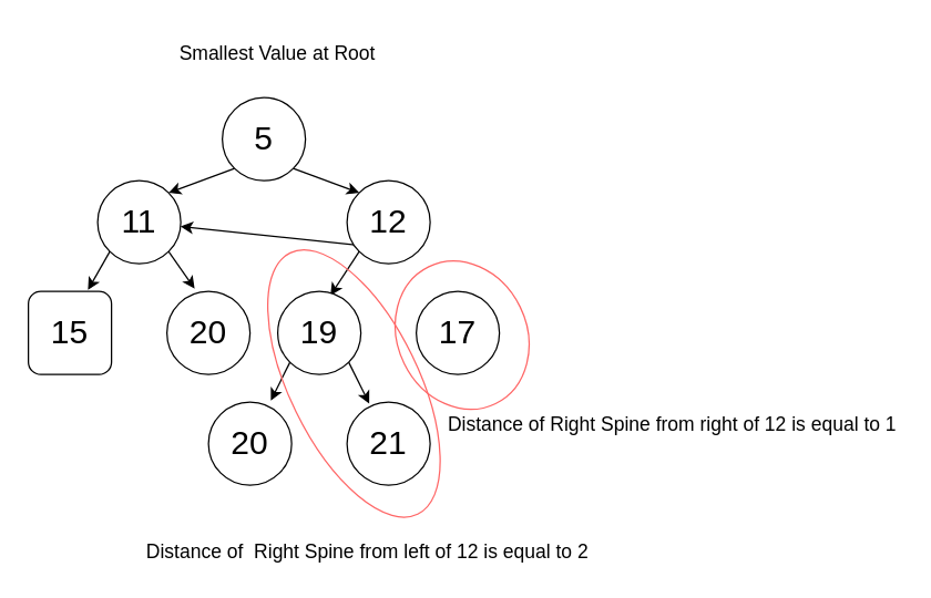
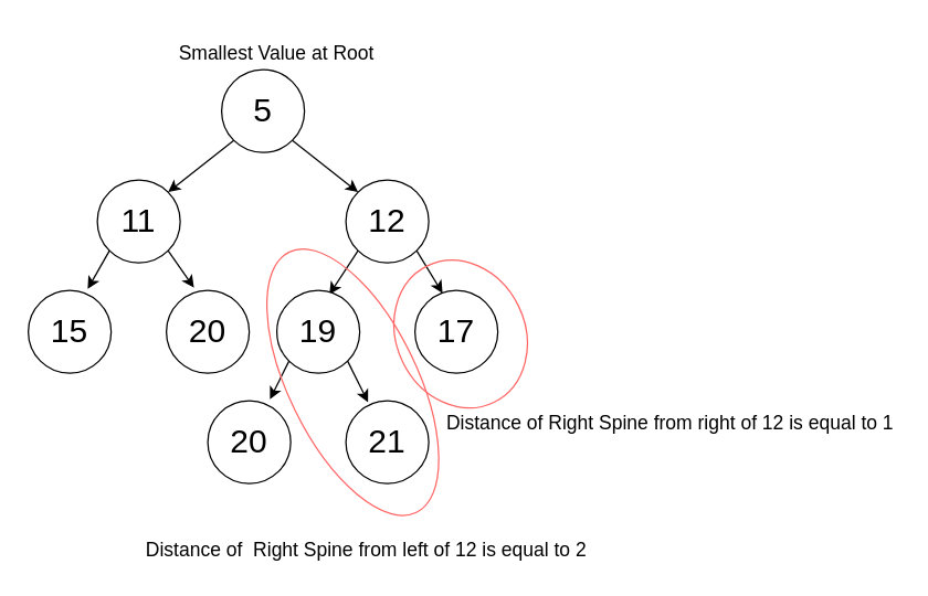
  <mxCell id="0" />
  <mxCell id="1" parent="0" />
  <mxCell id="2" style="rounded=0;orthogonalLoop=1;jettySize=auto;html=1;exitX=0;exitY=1;exitDx=0;exitDy=0;entryX=1;entryY=0;entryDx=0;entryDy=0;fontSize=24;" parent="1" source="4" target="7" edge="1"><mxGeometry relative="1" as="geometry" /></mxCell>
  <mxCell id="3" style="edgeStyle=none;rounded=0;orthogonalLoop=1;jettySize=auto;html=1;exitX=1;exitY=1;exitDx=0;exitDy=0;entryX=0;entryY=0;entryDx=0;entryDy=0;fontSize=24;" parent="1" source="4" target="12" edge="1"><mxGeometry relative="1" as="geometry" /></mxCell>
- <mxCell id="4" value="&lt;font style=&quot;font-size: 24px&quot;&gt;5&lt;/font&gt;" style="ellipse;whiteSpace=wrap;html=1;aspect=fixed;" parent="1" vertex="1"><mxGeometry x="160" y="70" width="60" height="60" as="geometry" /></mxCell>
+ <mxCell id="4" value="&lt;font style=&quot;font-size: 24px&quot;&gt;5&lt;/font&gt;" style="ellipse;whiteSpace=wrap;html=1;aspect=fixed;" parent="1" vertex="1"><mxGeometry x="160" y="50" width="60" height="60" as="geometry" /></mxCell>
  <mxCell id="5" style="edgeStyle=none;rounded=0;orthogonalLoop=1;jettySize=auto;html=1;exitX=0;exitY=1;exitDx=0;exitDy=0;entryX=0.717;entryY=-0.017;entryDx=0;entryDy=0;entryPerimeter=0;fontSize=24;" parent="1" source="7" target="8" edge="1"><mxGeometry relative="1" as="geometry" /></mxCell>
  <mxCell id="6" style="edgeStyle=none;rounded=0;orthogonalLoop=1;jettySize=auto;html=1;exitX=1;exitY=1;exitDx=0;exitDy=0;entryX=0.333;entryY=-0.033;entryDx=0;entryDy=0;entryPerimeter=0;fontSize=24;" parent="1" source="7" target="9" edge="1"><mxGeometry relative="1" as="geometry" /></mxCell>
  <mxCell id="7" value="&lt;font style=&quot;font-size: 24px&quot;&gt;11&lt;/font&gt;" style="ellipse;whiteSpace=wrap;html=1;aspect=fixed;" parent="1" vertex="1"><mxGeometry x="70" y="130" width="60" height="60" as="geometry" /></mxCell>
- <mxCell id="8" value="&lt;font style=&quot;font-size: 24px&quot;&gt;15&lt;/font&gt;" style="whiteSpace=wrap;html=1;aspect=fixed;rounded=1;" parent="1" vertex="1"><mxGeometry x="20" y="210" width="60" height="60" as="geometry" /></mxCell>
+ <mxCell id="8" value="&lt;font style=&quot;font-size: 24px&quot;&gt;15&lt;/font&gt;" style="ellipse;whiteSpace=wrap;html=1;aspect=fixed;" parent="1" vertex="1"><mxGeometry x="20" y="210" width="60" height="60" as="geometry" /></mxCell>
  <mxCell id="9" value="&lt;font style=&quot;font-size: 24px&quot;&gt;20&lt;/font&gt;" style="ellipse;whiteSpace=wrap;html=1;aspect=fixed;" parent="1" vertex="1"><mxGeometry x="120" y="210" width="60" height="60" as="geometry" /></mxCell>
  <mxCell id="10" style="edgeStyle=none;rounded=0;orthogonalLoop=1;jettySize=auto;html=1;exitX=0;exitY=1;exitDx=0;exitDy=0;entryX=0.633;entryY=0.05;entryDx=0;entryDy=0;entryPerimeter=0;fontSize=24;" parent="1" source="12" target="15" edge="1"><mxGeometry relative="1" as="geometry" /></mxCell>
- <mxCell id="11" style="edgeStyle=none;rounded=0;orthogonalLoop=1;jettySize=auto;html=1;exitX=1;exitY=1;exitDx=0;exitDy=0;fontSize=24;" parent="1" source="12" target="7" edge="1"><mxGeometry relative="1" as="geometry" /></mxCell>
+ <mxCell id="11" style="edgeStyle=none;rounded=0;orthogonalLoop=1;jettySize=auto;html=1;exitX=1;exitY=1;exitDx=0;exitDy=0;entryX=0.333;entryY=0.033;entryDx=0;entryDy=0;entryPerimeter=0;fontSize=24;" parent="1" source="12" target="16" edge="1"><mxGeometry relative="1" as="geometry" /></mxCell>
  <mxCell id="12" value="&lt;font style=&quot;font-size: 24px&quot;&gt;12&lt;/font&gt;" style="ellipse;whiteSpace=wrap;html=1;aspect=fixed;" parent="1" vertex="1"><mxGeometry x="250" y="130" width="60" height="60" as="geometry" /></mxCell>
  <mxCell id="13" style="edgeStyle=none;rounded=0;orthogonalLoop=1;jettySize=auto;html=1;exitX=0;exitY=1;exitDx=0;exitDy=0;entryX=0.75;entryY=-0.017;entryDx=0;entryDy=0;entryPerimeter=0;fontSize=24;" parent="1" source="15" target="17" edge="1"><mxGeometry relative="1" as="geometry" /></mxCell>
  <mxCell id="14" style="edgeStyle=none;rounded=0;orthogonalLoop=1;jettySize=auto;html=1;exitX=1;exitY=1;exitDx=0;exitDy=0;entryX=0.267;entryY=0.017;entryDx=0;entryDy=0;entryPerimeter=0;fontSize=24;" parent="1" source="15" target="18" edge="1"><mxGeometry relative="1" as="geometry" /></mxCell>
  <mxCell id="15" value="&lt;font style=&quot;font-size: 24px&quot;&gt;19&lt;/font&gt;" style="ellipse;whiteSpace=wrap;html=1;aspect=fixed;" parent="1" vertex="1"><mxGeometry x="200" y="210" width="60" height="60" as="geometry" /></mxCell>
  <mxCell id="16" value="&lt;font style=&quot;font-size: 24px&quot;&gt;17&lt;/font&gt;" style="ellipse;whiteSpace=wrap;html=1;aspect=fixed;" parent="1" vertex="1"><mxGeometry x="300" y="210" width="60" height="60" as="geometry" /></mxCell>
  <mxCell id="17" value="&lt;font style=&quot;font-size: 24px&quot;&gt;20&lt;/font&gt;" style="ellipse;whiteSpace=wrap;html=1;aspect=fixed;" parent="1" vertex="1"><mxGeometry x="150" y="290" width="60" height="60" as="geometry" /></mxCell>
  <mxCell id="18" value="&lt;font style=&quot;font-size: 24px&quot;&gt;21&lt;/font&gt;" style="ellipse;whiteSpace=wrap;html=1;aspect=fixed;" parent="1" vertex="1"><mxGeometry x="250" y="290" width="60" height="60" as="geometry" /></mxCell>
  <mxCell id="19" value="" style="ellipse;whiteSpace=wrap;html=1;fontSize=24;rotation=-116;fillColor=none;strokeColor=#FF6666;" parent="1" vertex="1"><mxGeometry x="150" y="230" width="210" height="93.13" as="geometry" /></mxCell>
  <mxCell id="20" value="" style="ellipse;whiteSpace=wrap;html=1;fontSize=24;rotation=-116;fillColor=none;strokeColor=#FF6666;" parent="1" vertex="1"><mxGeometry x="278.08" y="195.06" width="110" height="93.13" as="geometry" /></mxCell>
  <mxCell id="21" value="&lt;font style=&quot;font-size: 14px&quot;&gt;Distance of&amp;nbsp; Right Spine from left of 12 is equal to 2&lt;/font&gt;" style="text;html=1;strokeColor=none;fillColor=none;align=center;verticalAlign=middle;whiteSpace=wrap;rounded=0;fontSize=24;" parent="1" vertex="1"><mxGeometry x="100" y="380" width="330" height="30" as="geometry" /></mxCell>
  <mxCell id="22" value="&lt;font style=&quot;font-size: 14px&quot;&gt;Distance of Right Spine from right of 12 is equal to 1&lt;/font&gt;" style="text;html=1;strokeColor=none;fillColor=none;align=center;verticalAlign=middle;whiteSpace=wrap;rounded=0;fontSize=24;" parent="1" vertex="1"><mxGeometry x="320" y="288.19" width="330" height="30" as="geometry" /></mxCell>
  <mxCell id="23" value="&lt;font style=&quot;font-size: 14px&quot;&gt;Smallest Value at Root&lt;/font&gt;" style="text;html=1;strokeColor=none;fillColor=none;align=center;verticalAlign=middle;whiteSpace=wrap;rounded=0;fontSize=24;" parent="1" vertex="1"><mxGeometry x="110" y="20" width="180" height="30" as="geometry" /></mxCell>
